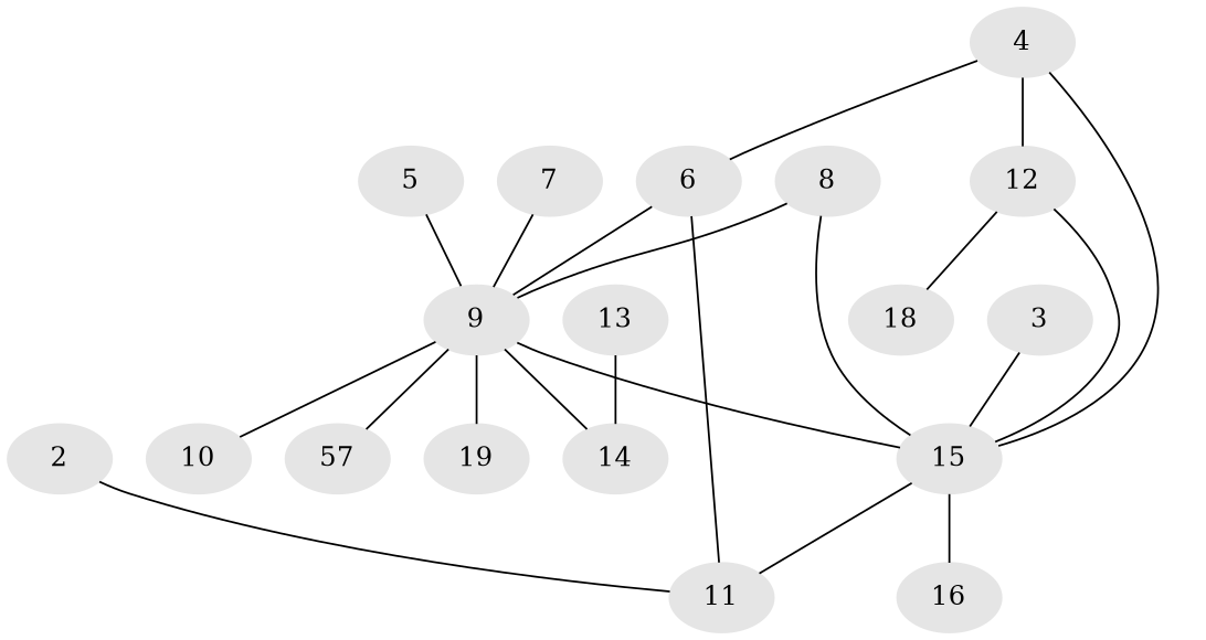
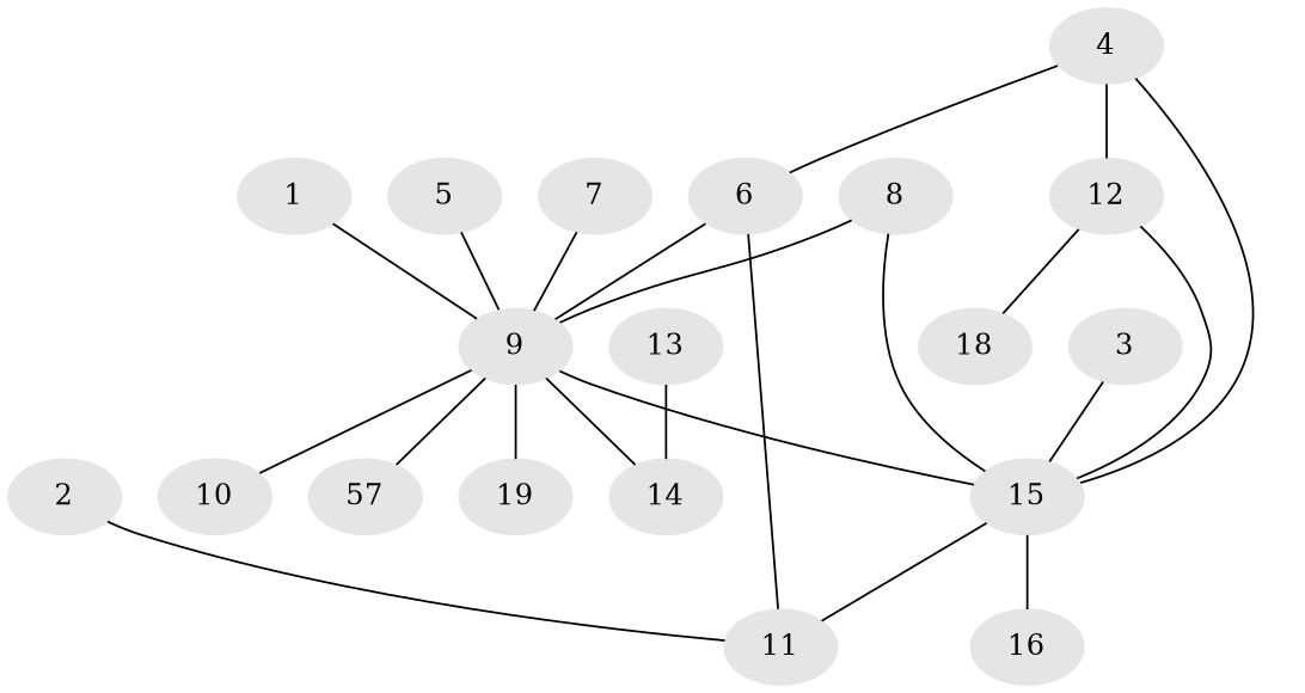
  graph {
    node [color=gray90 style=filled]
    edge [weight=1.0]
+   1
    9
    15
    10
    14
    n6 [label=57]
    19
    2
    11
    3
    16
    4
    6
    12
    18
    5
    7
    8
    13
+   1 -- 9
    9 -- 15
    9 -- 10
    9 -- 14
    9 -- n6
    9 -- 19
    15 -- 11
    15 -- 16
    2 -- 11
    3 -- 15
    4 -- 15
    4 -- 6
    4 -- 12
    6 -- 9
    6 -- 11
    12 -- 15
    12 -- 18
    5 -- 9
    7 -- 9
    8 -- 9
    8 -- 15
    13 -- 14
  }
